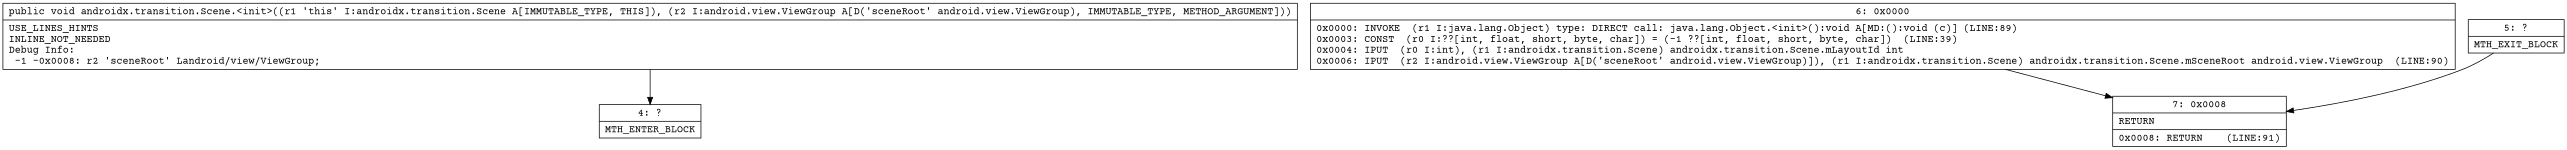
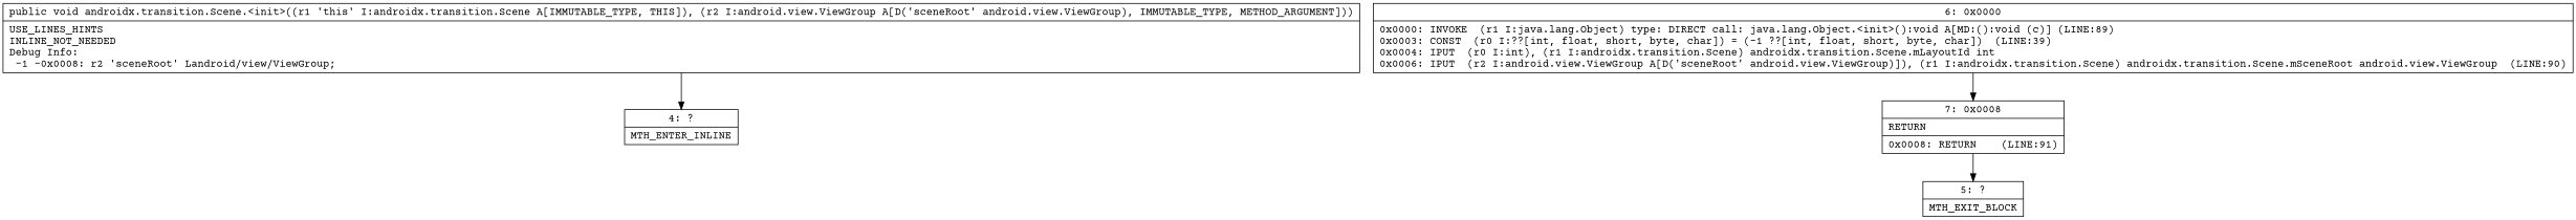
  digraph {
    fontname="Courier Prime"
    node [fontname="Courier Prime" shape=record]
    edge [fontname="Courier Prime"]
-   n1 [label="{4\:\ ?|MTH_ENTER_BLOCK\l}"]
+   n1 [label="{4\:\ ?|MTH_ENTER_INLINE\l}"]
    n2 [label="{6\:\ 0x0000|0x0000: INVOKE  (r1 I:java.lang.Object) type: DIRECT call: java.lang.Object.\<init\>():void A[MD:():void (c)] (LINE:89)\l0x0003: CONST  (r0 I:??[int, float, short, byte, char]) = (\-1 ??[int, float, short, byte, char])  (LINE:39)\l0x0004: IPUT  (r0 I:int), (r1 I:androidx.transition.Scene) androidx.transition.Scene.mLayoutId int \l0x0006: IPUT  (r2 I:android.view.ViewGroup A[D('sceneRoot' android.view.ViewGroup)]), (r1 I:androidx.transition.Scene) androidx.transition.Scene.mSceneRoot android.view.ViewGroup  (LINE:90)\l}"]
    n3 [label="{7\:\ 0x0008|RETURN\l|0x0008: RETURN    (LINE:91)\l}"]
    n4 [label="{5\:\ ?|MTH_EXIT_BLOCK\l}"]
    n5 [label="{public void androidx.transition.Scene.\<init\>((r1 'this' I:androidx.transition.Scene A[IMMUTABLE_TYPE, THIS]), (r2 I:android.view.ViewGroup A[D('sceneRoot' android.view.ViewGroup), IMMUTABLE_TYPE, METHOD_ARGUMENT]))  | USE_LINES_HINTS\lINLINE_NOT_NEEDED\lDebug Info:\l  \-1 \-0x0008: r2 'sceneRoot' Landroid\/view\/ViewGroup;\l}"]
    n2 -> n3
-   n4 -> n3
+   n3 -> n4
    n5 -> n1
  }
